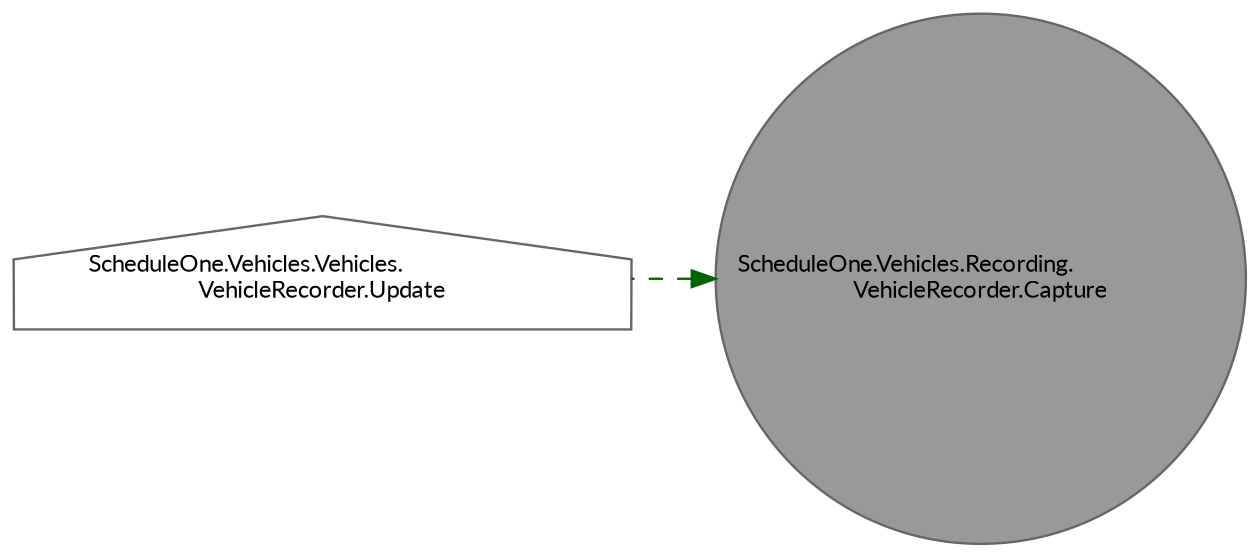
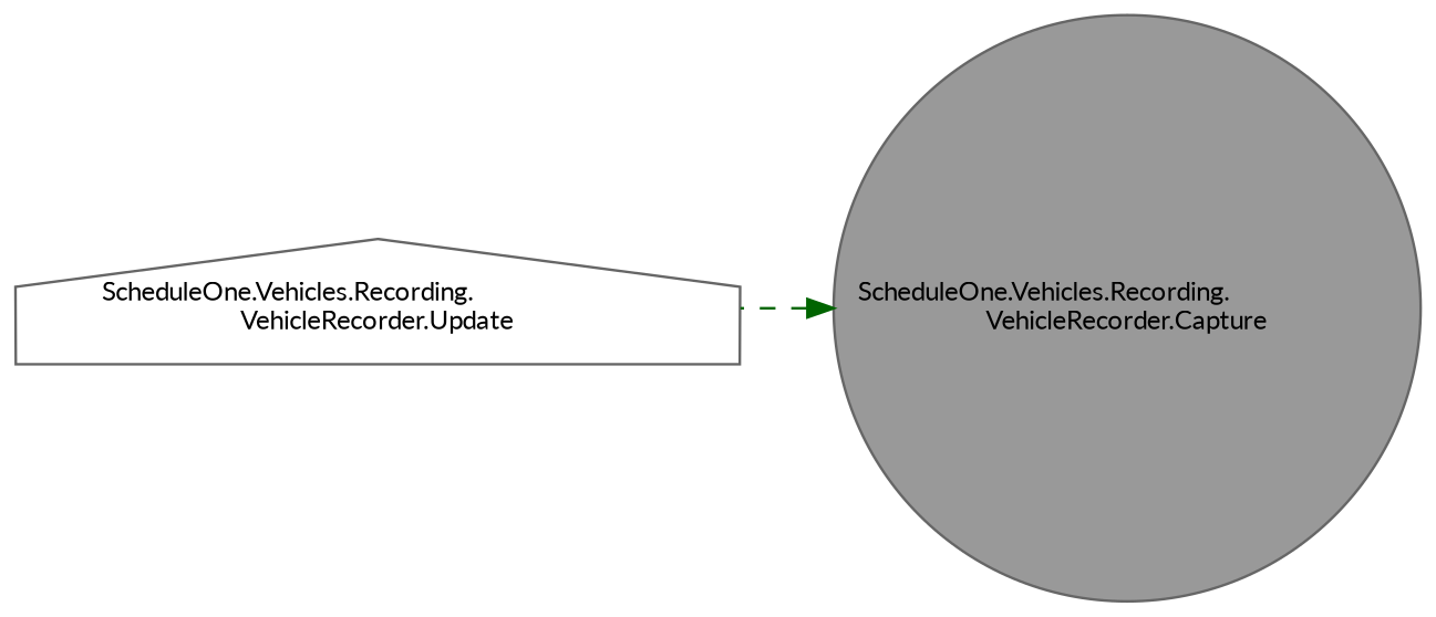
  digraph {
    rankdir=RL
    fontname=Lato
    node [fontname=Lato fontsize=10 style=filled]
    n1 [color=gray40 fillcolor=grey60 fontcolor=black height=0.2 label="ScheduleOne.Vehicles.Recording.\lVehicleRecorder.Capture" shape=circle width=0.4]
-   n2 [color=grey40 fillcolor=white height=0.2 label="ScheduleOne.Vehicles.Vehicles.\lVehicleRecorder.Update" shape=house width=0.4]
+   n2 [color=grey40 fillcolor=white height=0.2 label="ScheduleOne.Vehicles.Recording.\lVehicleRecorder.Update" shape=house width=0.4]
    n1 -> n2 [color=darkgreen dir=back fontname=Lato fontsize=10 labelfontname=Helvetica labelfontsize=10 style=dashed]
  }
